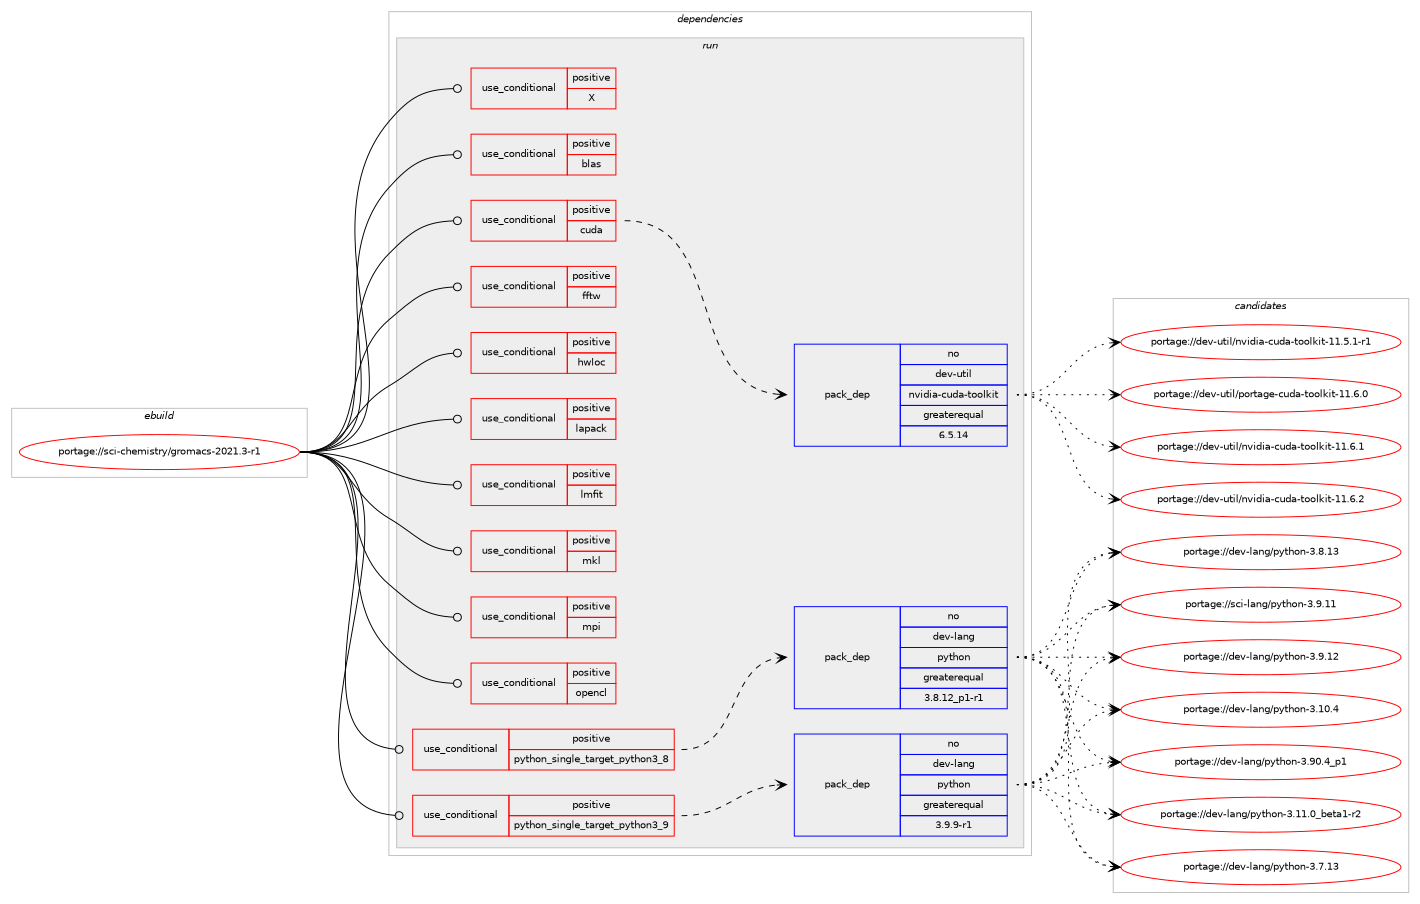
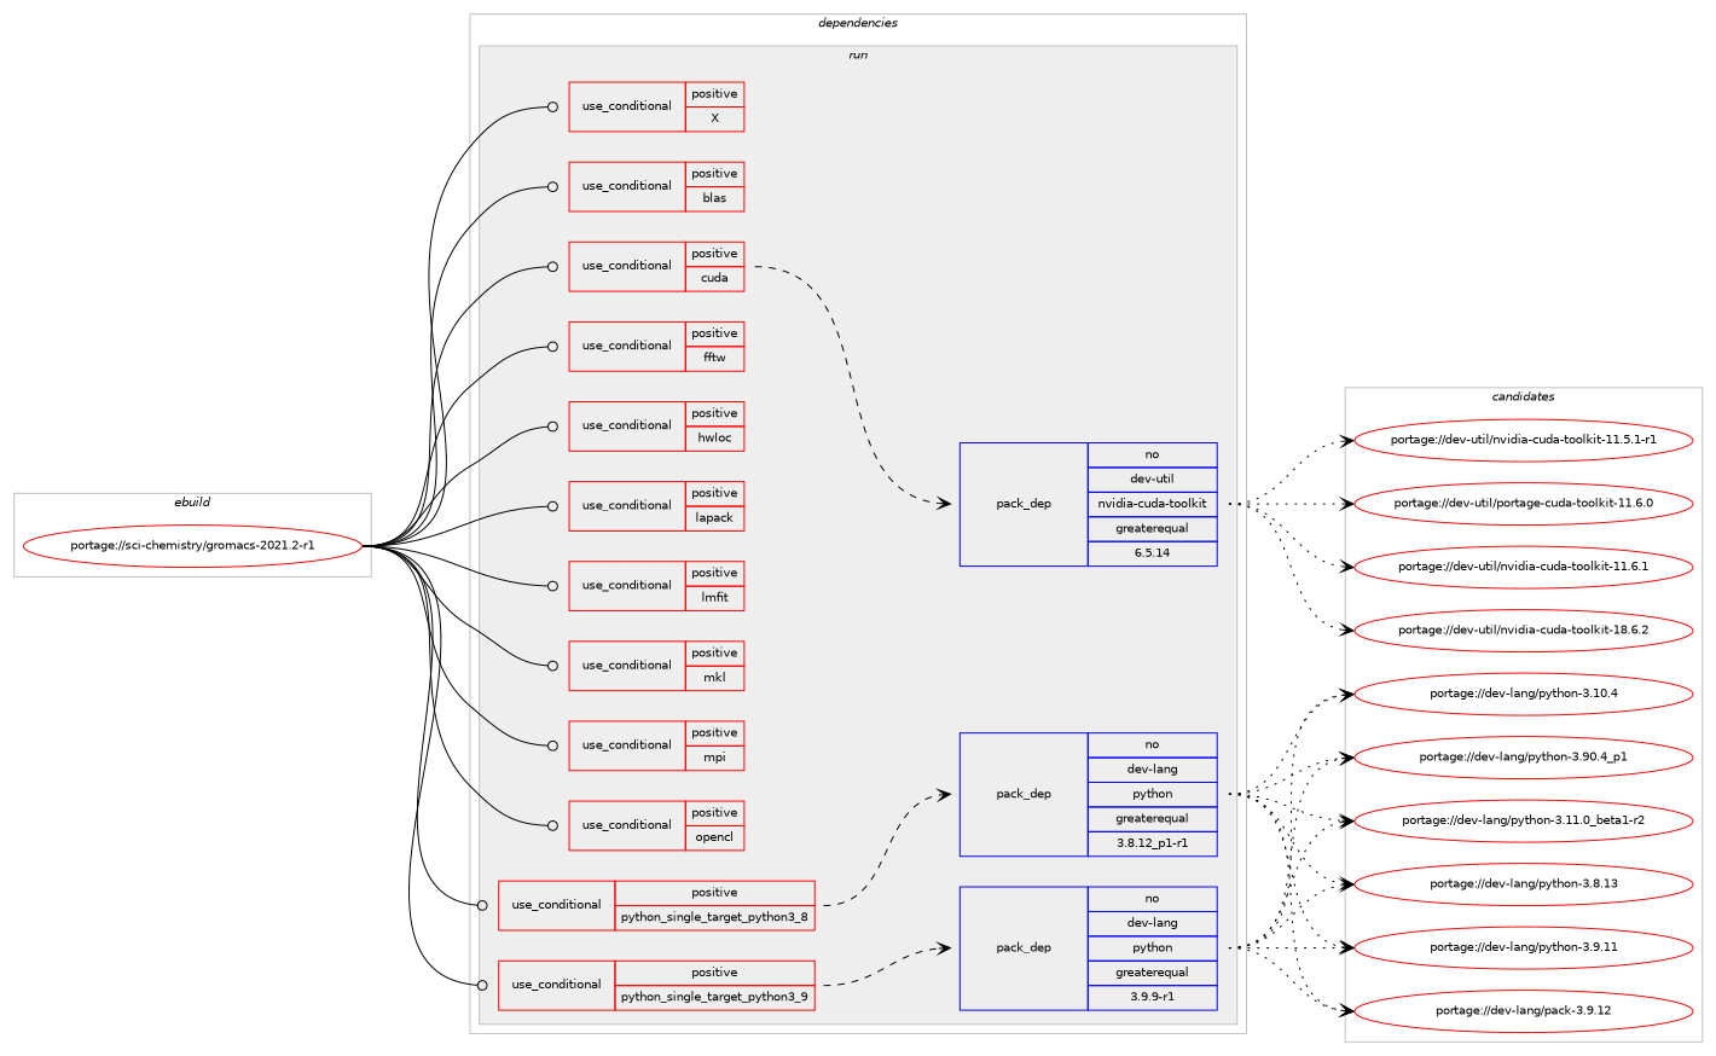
  digraph {
    compound=true
    concentrate=true
    fontname=Helvetica
    fontsize=10
    newrank=true
    rankdir=LR
    ranksep=1.5
    node [color=red fontname=Helvetica fontsize=10 shape=none]
    edge [arrowhead=vee headport=w style=dotted tailport=e weight=100]
-   n1 [label="portage://sci-chemistry/gromacs-2021.3-r1" width=4 shape=""]
+   n1 [label="portage://sci-chemistry/gromacs-2021.2-r1" width=4 shape=""]
    n2 [label=<<TABLE BORDER="0" CELLBORDER="1" CELLSPACING="0" CELLPADDING="4"><TR><TD ROWSPAN="3" CELLPADDING="10">use_conditional</TD></TR><TR><TD>positive</TD></TR><TR><TD>X</TD></TR></TABLE>>]
    n3 [label=<<TABLE BORDER="0" CELLBORDER="1" CELLSPACING="0" CELLPADDING="4"><TR><TD ROWSPAN="3" CELLPADDING="10">use_conditional</TD></TR><TR><TD>positive</TD></TR><TR><TD>blas</TD></TR></TABLE>>]
    n4 [color=blue label=<<TABLE BORDER="0" CELLBORDER="1" CELLSPACING="0" CELLPADDING="4" WIDTH="220"><TR><TD ROWSPAN="6" CELLPADDING="30">pack_dep</TD></TR><TR><TD WIDTH="110">no</TD></TR><TR><TD>dev-util</TD></TR><TR><TD>nvidia-cuda-toolkit</TD></TR><TR><TD>greaterequal</TD></TR><TR><TD>6.5.14</TD></TR></TABLE>>]
    n5 [label=<<TABLE BORDER="0" CELLBORDER="1" CELLSPACING="0" CELLPADDING="4"><TR><TD ROWSPAN="3" CELLPADDING="10">use_conditional</TD></TR><TR><TD>positive</TD></TR><TR><TD>cuda</TD></TR></TABLE>>]
    n6 [label=<<TABLE BORDER="0" CELLBORDER="1" CELLSPACING="0" CELLPADDING="4"><TR><TD ROWSPAN="3" CELLPADDING="10">use_conditional</TD></TR><TR><TD>positive</TD></TR><TR><TD>fftw</TD></TR></TABLE>>]
    n7 [label=<<TABLE BORDER="0" CELLBORDER="1" CELLSPACING="0" CELLPADDING="4"><TR><TD ROWSPAN="3" CELLPADDING="10">use_conditional</TD></TR><TR><TD>positive</TD></TR><TR><TD>hwloc</TD></TR></TABLE>>]
    n8 [label=<<TABLE BORDER="0" CELLBORDER="1" CELLSPACING="0" CELLPADDING="4"><TR><TD ROWSPAN="3" CELLPADDING="10">use_conditional</TD></TR><TR><TD>positive</TD></TR><TR><TD>lapack</TD></TR></TABLE>>]
    n9 [label=<<TABLE BORDER="0" CELLBORDER="1" CELLSPACING="0" CELLPADDING="4"><TR><TD ROWSPAN="3" CELLPADDING="10">use_conditional</TD></TR><TR><TD>positive</TD></TR><TR><TD>lmfit</TD></TR></TABLE>>]
    n10 [label=<<TABLE BORDER="0" CELLBORDER="1" CELLSPACING="0" CELLPADDING="4"><TR><TD ROWSPAN="3" CELLPADDING="10">use_conditional</TD></TR><TR><TD>positive</TD></TR><TR><TD>mkl</TD></TR></TABLE>>]
    n11 [label=<<TABLE BORDER="0" CELLBORDER="1" CELLSPACING="0" CELLPADDING="4"><TR><TD ROWSPAN="3" CELLPADDING="10">use_conditional</TD></TR><TR><TD>positive</TD></TR><TR><TD>mpi</TD></TR></TABLE>>]
    n12 [label=<<TABLE BORDER="0" CELLBORDER="1" CELLSPACING="0" CELLPADDING="4"><TR><TD ROWSPAN="3" CELLPADDING="10">use_conditional</TD></TR><TR><TD>positive</TD></TR><TR><TD>opencl</TD></TR></TABLE>>]
    n13 [color=blue label=<<TABLE BORDER="0" CELLBORDER="1" CELLSPACING="0" CELLPADDING="4" WIDTH="220"><TR><TD ROWSPAN="6" CELLPADDING="30">pack_dep</TD></TR><TR><TD WIDTH="110">no</TD></TR><TR><TD>dev-lang</TD></TR><TR><TD>python</TD></TR><TR><TD>greaterequal</TD></TR><TR><TD>3.8.12_p1-r1</TD></TR></TABLE>>]
    n14 [label=<<TABLE BORDER="0" CELLBORDER="1" CELLSPACING="0" CELLPADDING="4"><TR><TD ROWSPAN="3" CELLPADDING="10">use_conditional</TD></TR><TR><TD>positive</TD></TR><TR><TD>python_single_target_python3_8</TD></TR></TABLE>>]
    n15 [color=blue label=<<TABLE BORDER="0" CELLBORDER="1" CELLSPACING="0" CELLPADDING="4" WIDTH="220"><TR><TD ROWSPAN="6" CELLPADDING="30">pack_dep</TD></TR><TR><TD WIDTH="110">no</TD></TR><TR><TD>dev-lang</TD></TR><TR><TD>python</TD></TR><TR><TD>greaterequal</TD></TR><TR><TD>3.9.9-r1</TD></TR></TABLE>>]
    n16 [label=<<TABLE BORDER="0" CELLBORDER="1" CELLSPACING="0" CELLPADDING="4"><TR><TD ROWSPAN="3" CELLPADDING="10">use_conditional</TD></TR><TR><TD>positive</TD></TR><TR><TD>python_single_target_python3_9</TD></TR></TABLE>>]
    n17 [label="portage://dev-util/nvidia-cuda-toolkit-11.5.1-r1" width=4 shape=""]
    n18 [label="portage://dev-util/portage-cuda-toolkit-11.6.0" width=4 shape=""]
    n19 [label="portage://dev-util/nvidia-cuda-toolkit-11.6.1" width=4 shape=""]
-   n20 [label="portage://dev-util/nvidia-cuda-toolkit-11.6.2" width=4 shape=""]
+   n20 [label="portage://dev-util/nvidia-cuda-toolkit-18.6.2" width=4 shape=""]
    n21 [label="portage://dev-lang/python-3.10.4" width=4 shape=""]
    n22 [label="portage://dev-lang/python-3.90.4_p1" width=4 shape=""]
    n23 [label="portage://dev-lang/python-3.11.0_beta1-r2" width=4 shape=""]
-   n24 [label="portage://dev-lang/python-3.7.13" width=4 shape=""]
    n25 [label="portage://dev-lang/python-3.8.13" width=4 shape=""]
-   n26 [label="portage://sci-lang/python-3.9.11" width=4 shape=""]
-   n27 [label="portage://dev-lang/python-3.9.12" width=4 shape=""]
+   n26 [label="portage://dev-lang/python-3.9.11" width=4 shape=""]
+   n27 [label="portage://dev-lang/pack-3.9.12" width=4 shape=""]
    subgraph cluster_1 {
      color=gray
      label=<<i>ebuild</i>>
      rank=same
      n1
    }
    subgraph cluster_2 {
      color=gray
      label=<<i>dependencies</i>>
      subgraph cluster_3 {
        color=gray
        fillcolor="#eeeeee"
        label=<<i>compile</i>>
        style=filled
      }
      subgraph cluster_4 {
        color=gray
        fillcolor="#eeeeee"
        label=<<i>compile and run</i>>
        style=filled
      }
      subgraph cluster_5 {
        color=gray
        fillcolor="#eeeeee"
        label=<<i>run</i>>
        style=filled
        subgraph sub_6 {
          color=gray
          fillcolor="#eeeeee"
          label=<<i>run</i>>
          style=filled
          n2
        }
        subgraph sub_7 {
          color=gray
          fillcolor="#eeeeee"
          label=<<i>run</i>>
          style=filled
          n3
        }
        subgraph sub_8 {
          color=gray
          fillcolor="#eeeeee"
          label=<<i>run</i>>
          style=filled
          n5
          subgraph sub_9 {
            color=gray
            fillcolor="#eeeeee"
            label=<<i>run</i>>
            style=filled
            n4
          }
        }
        subgraph sub_10 {
          color=gray
          fillcolor="#eeeeee"
          label=<<i>run</i>>
          style=filled
          n6
        }
        subgraph sub_11 {
          color=gray
          fillcolor="#eeeeee"
          label=<<i>run</i>>
          style=filled
          n7
        }
        subgraph sub_12 {
          color=gray
          fillcolor="#eeeeee"
          label=<<i>run</i>>
          style=filled
          n8
        }
        subgraph sub_13 {
          color=gray
          fillcolor="#eeeeee"
          label=<<i>run</i>>
          style=filled
          n9
        }
        subgraph sub_14 {
          color=gray
          fillcolor="#eeeeee"
          label=<<i>run</i>>
          style=filled
          n10
        }
        subgraph sub_15 {
          color=gray
          fillcolor="#eeeeee"
          label=<<i>run</i>>
          style=filled
          n11
        }
        subgraph sub_16 {
          color=gray
          fillcolor="#eeeeee"
          label=<<i>run</i>>
          style=filled
          n12
        }
        subgraph sub_17 {
          color=gray
          fillcolor="#eeeeee"
          label=<<i>run</i>>
          style=filled
          n14
          subgraph sub_18 {
            color=gray
            fillcolor="#eeeeee"
            label=<<i>run</i>>
            style=filled
            n13
          }
        }
        subgraph sub_19 {
          color=gray
          fillcolor="#eeeeee"
          label=<<i>run</i>>
          style=filled
          n16
          subgraph sub_20 {
            color=gray
            fillcolor="#eeeeee"
            label=<<i>run</i>>
            style=filled
            n15
          }
        }
      }
    }
    subgraph cluster_21 {
      color=gray
      label=<<i>candidates</i>>
      rank=same
      subgraph sub_22 {
        color=black
        label=<<i>candidates</i>>
        nodesep=1
        rank=same
        n17
        n18
        n19
        n20
      }
      subgraph sub_23 {
        color=black
        label=<<i>candidates</i>>
        nodesep=1
        rank=same
        n21
        n22
        n23
-       n24
        n25
        n26
        n27
      }
      subgraph sub_24 {
        color=black
        label=<<i>candidates</i>>
        nodesep=1
        rank=same
        n21
        n22
        n23
-       n24
        n25
        n26
        n27
      }
    }
    n1 -> n2 [arrowhead=odot style=solid weight=20]
    n1 -> n3 [arrowhead=odot style=solid weight=20]
    n1 -> n5 [arrowhead=odot style=solid weight=20]
    n1 -> n6 [arrowhead=odot style=solid weight=20]
    n1 -> n7 [arrowhead=odot style=solid weight=20]
    n1 -> n8 [arrowhead=odot style=solid weight=20]
    n1 -> n9 [arrowhead=odot style=solid weight=20]
    n1 -> n10 [arrowhead=odot style=solid weight=20]
    n1 -> n11 [arrowhead=odot style=solid weight=20]
    n1 -> n12 [arrowhead=odot style=solid weight=20]
    n1 -> n14 [arrowhead=odot style=solid weight=20]
    n1 -> n16 [arrowhead=odot style=solid weight=20]
    n4 -> n17
    n4 -> n18
    n4 -> n19
    n4 -> n20
    n5 -> n4 [style=dashed weight=20]
    n13 -> n21
    n13 -> n22
    n13 -> n23
-   n13 -> n24
    n13 -> n25
    n13 -> n26
    n13 -> n27
    n14 -> n13 [style=dashed weight=20]
    n15 -> n21
    n15 -> n22
    n15 -> n23
-   n15 -> n24
    n15 -> n25
    n15 -> n26
    n15 -> n27
    n16 -> n15 [style=dashed weight=20]
  }
